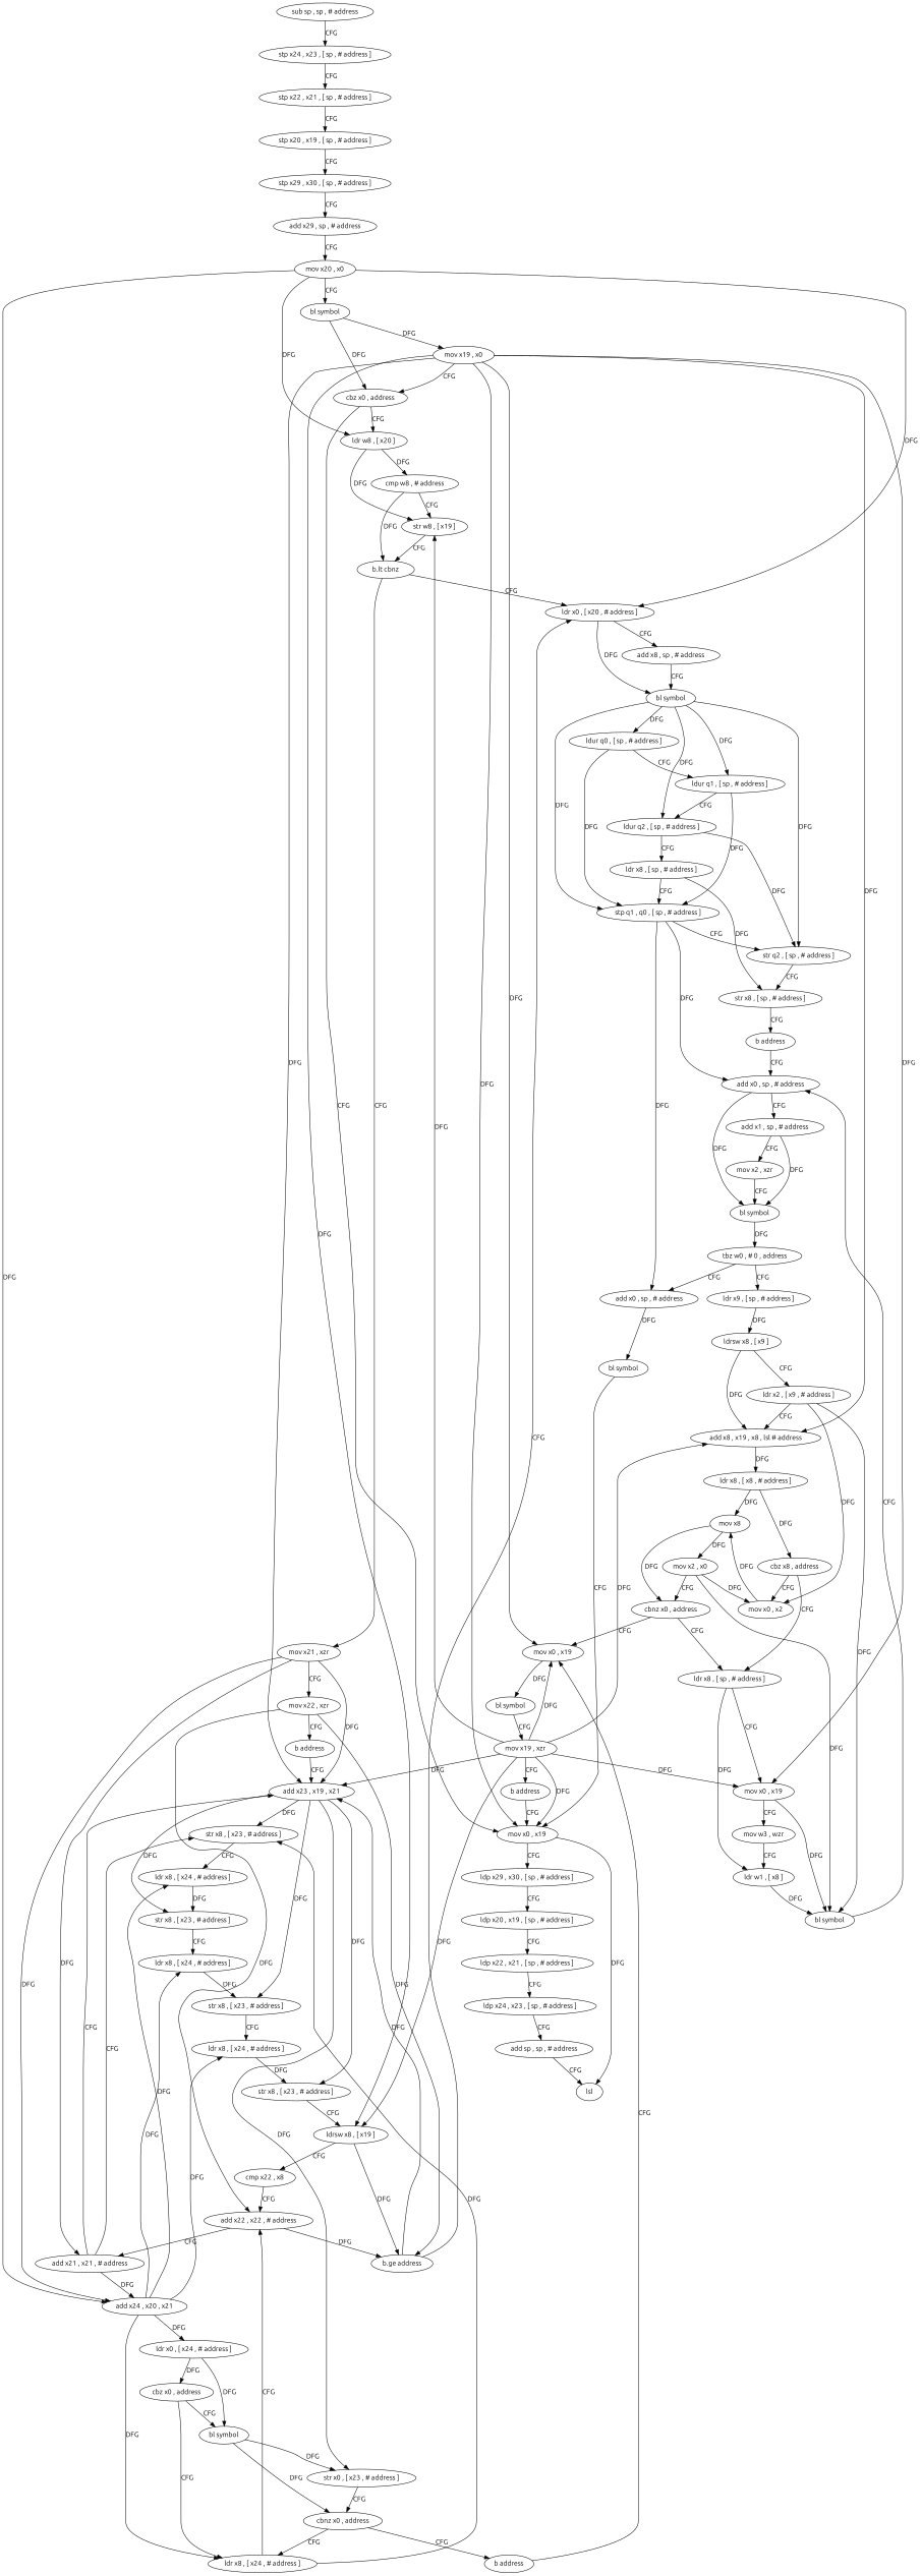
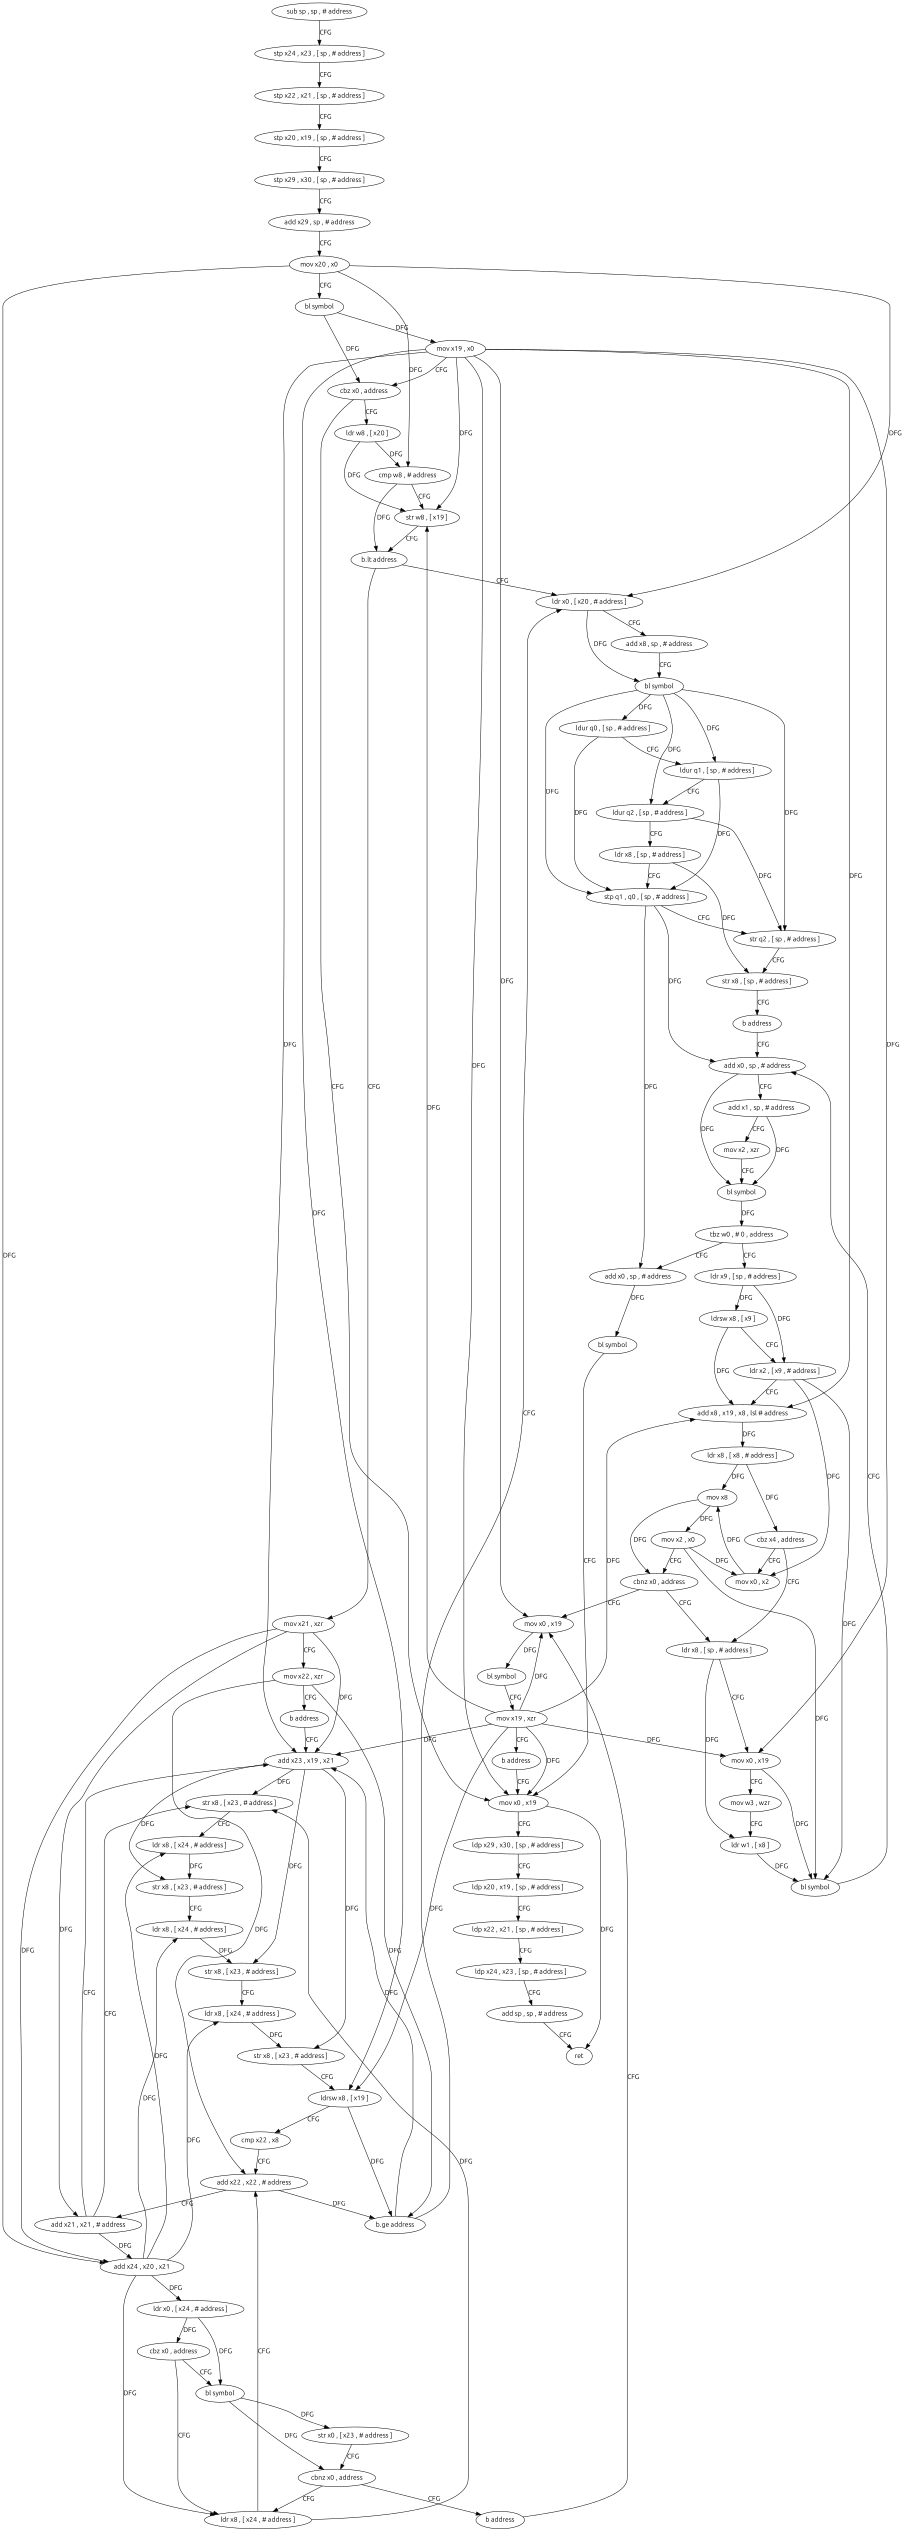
  digraph {
    fontname=Ubuntu
    node [fontname=Ubuntu]
    edge [fontname=Ubuntu]
    n1 [label="sub sp , sp , # address"]
    n2 [label="stp x24 , x23 , [ sp , # address ]"]
    n3 [label="stp x22 , x21 , [ sp , # address ]"]
    n4 [label="stp x20 , x19 , [ sp , # address ]"]
    n5 [label="stp x29 , x30 , [ sp , # address ]"]
    n6 [label="add x29 , sp , # address"]
    n7 [label="mov x20 , x0"]
    n8 [label="bl symbol"]
    n9 [label="ldr w8 , [ x20 ]"]
    n10 [label="ldr x0 , [ x20 , # address ]"]
    n11 [label="add x24 , x20 , x21"]
    n12 [label="mov x19 , x0"]
    n13 [label="cbz x0 , address"]
    n14 [label="str w8 , [ x19 ]"]
    n15 [label="cmp w8 , # address"]
    n16 [label="add x8 , sp , # address"]
    n17 [label="bl symbol"]
    n18 [label="ldr x0 , [ x24 , # address ]"]
    n19 [label="ldr x8 , [ x24 , # address ]"]
    n20 [label="ldr x8 , [ x24 , # address ]"]
    n21 [label="ldr x8 , [ x24 , # address ]"]
    n22 [label="ldr x8 , [ x24 , # address ]"]
    n23 [label="mov x0 , x19"]
    n24 [label="add x23 , x19 , x21"]
    n25 [label="add x8 , x19 , x8 , lsl # address"]
    n26 [label="ldrsw x8 , [ x19 ]"]
    n27 [label="mov x0 , x19"]
    n28 [label="mov x0 , x19"]
    n29 [label="ldp x29 , x30 , [ sp , # address ]"]
-   n30 [label=lsl]
-   n31 [label="b.lt cbnz"]
+   n30 [label=ret]
+   n31 [label="b.lt address"]
    n32 [label="str x8 , [ x23 , # address ]"]
    n33 [label="str x8 , [ x23 , # address ]"]
    n34 [label="str x8 , [ x23 , # address ]"]
    n35 [label="str x8 , [ x23 , # address ]"]
    n36 [label="str x0 , [ x23 , # address ]"]
    n37 [label="ldr x8 , [ x8 , # address ]"]
    n38 [label="b.ge address"]
    n39 [label="cmp x22 , x8"]
    n40 [label="bl symbol"]
    n41 [label="mov w3 , wzr"]
    n42 [label="bl symbol"]
    n43 [label="ldp x20 , x19 , [ sp , # address ]"]
    n44 [label="ldp x22 , x21 , [ sp , # address ]"]
    n45 [label="ldp x24 , x23 , [ sp , # address ]"]
    n46 [label="add sp , sp , # address"]
    n47 [label="mov x21 , xzr"]
    n48 [label="mov x22 , xzr"]
    n49 [label="add x21 , x21 , # address"]
    n50 [label="ldur q0 , [ sp , # address ]"]
    n51 [label="ldur q1 , [ sp , # address ]"]
    n52 [label="ldur q2 , [ sp , # address ]"]
    n53 [label="stp q1 , q0 , [ sp , # address ]"]
    n54 [label="str q2 , [ sp , # address ]"]
    n55 [label="b address"]
    n56 [label="add x22 , x22 , # address"]
    n57 [label="ldr x8 , [ sp , # address ]"]
    n58 [label="add x0 , sp , # address"]
    n59 [label="add x0 , sp , # address"]
    n60 [label="str x8 , [ sp , # address ]"]
    n61 [label="b address"]
    n62 [label="add x1 , sp , # address"]
    n63 [label="bl symbol"]
    n64 [label="bl symbol"]
    n65 [label="mov x2 , xzr"]
    n66 [label="tbz w0 , # 0 , address"]
    n67 [label="cbnz x0 , address"]
    n68 [label="ldr x9 , [ sp , # address ]"]
    n69 [label="ldrsw x8 , [ x9 ]"]
    n70 [label="ldr x2 , [ x9 , # address ]"]
    n71 [label="mov x0 , x2"]
    n72 [label="cbz x0 , address"]
    n73 [label="bl symbol"]
    n74 [label="b address"]
    n75 [label="mov x8"]
-   n76 [label="cbz x8 , address"]
+   n76 [label="cbz x4 , address"]
    n77 [label="ldr x8 , [ sp , # address ]"]
    n78 [label="mov x2 , x0"]
    n79 [label="cbnz x0 , address"]
    n80 [label="ldr w1 , [ x8 ]"]
    n81 [label="mov x19 , xzr"]
    n82 [label="b address"]
    n1 -> n2 [label=CFG]
    n2 -> n3 [label=CFG]
    n3 -> n4 [label=CFG]
    n4 -> n5 [label=CFG]
    n5 -> n6 [label=CFG]
    n6 -> n7 [label=CFG]
    n7 -> n8 [label=CFG]
-   n7 -> n9 [label=DFG]
+   n7 -> n15 [label=DFG]
    n7 -> n10 [label=DFG]
    n7 -> n11 [label=DFG]
    n8 -> n12 [label=DFG]
    n8 -> n13 [label=DFG]
    n9 -> n14 [label=DFG]
    n9 -> n15 [label=DFG]
    n10 -> n16 [label=CFG]
    n10 -> n17 [label=DFG]
    n11 -> n18 [label=DFG]
    n11 -> n19 [label=DFG]
    n11 -> n20 [label=DFG]
    n11 -> n21 [label=DFG]
    n11 -> n22 [label=DFG]
    n12 -> n13 [label=CFG]
+   n12 -> n14 [label=DFG]
    n12 -> n23 [label=DFG]
    n12 -> n24 [label=DFG]
    n12 -> n25 [label=DFG]
    n12 -> n26 [label=DFG]
    n12 -> n27 [label=DFG]
    n12 -> n28 [label=DFG]
    n13 -> n9 [label=CFG]
    n13 -> n23 [label=CFG]
    n14 -> n31 [label=CFG]
    n15 -> n14 [label=CFG]
    n15 -> n31 [label=DFG]
    n16 -> n17 [label=CFG]
    n17 -> n50 [label=DFG]
    n17 -> n51 [label=DFG]
    n17 -> n52 [label=DFG]
    n17 -> n53 [label=DFG]
    n17 -> n54 [label=DFG]
    n18 -> n72 [label=DFG]
    n18 -> n73 [label=DFG]
    n19 -> n32 [label=DFG]
    n19 -> n56 [label=CFG]
    n20 -> n33 [label=DFG]
    n21 -> n34 [label=DFG]
    n22 -> n35 [label=DFG]
    n23 -> n29 [label=CFG]
    n23 -> n30 [label=DFG]
    n24 -> n32 [label=DFG]
    n24 -> n33 [label=DFG]
    n24 -> n34 [label=DFG]
    n24 -> n35 [label=DFG]
-   n24 -> n36 [label=DFG]
    n25 -> n37 [label=DFG]
    n26 -> n38 [label=DFG]
    n26 -> n39 [label=CFG]
    n27 -> n40 [label=DFG]
    n27 -> n41 [label=CFG]
    n28 -> n42 [label=DFG]
    n29 -> n43 [label=CFG]
    n31 -> n10 [label=CFG]
    n31 -> n47 [label=CFG]
    n32 -> n20 [label=CFG]
    n33 -> n21 [label=CFG]
    n34 -> n22 [label=CFG]
    n35 -> n26 [label=CFG]
    n36 -> n67 [label=CFG]
    n37 -> n75 [label=DFG]
    n37 -> n76 [label=DFG]
    n38 -> n10 [label=CFG]
    n38 -> n24 [label=DFG]
    n39 -> n56 [label=CFG]
    n40 -> n58 [label=CFG]
    n41 -> n80 [label=CFG]
    n42 -> n81 [label=CFG]
    n43 -> n44 [label=CFG]
    n44 -> n45 [label=CFG]
    n45 -> n46 [label=CFG]
    n46 -> n30 [label=CFG]
    n47 -> n11 [label=DFG]
    n47 -> n24 [label=DFG]
    n47 -> n48 [label=CFG]
    n47 -> n49 [label=DFG]
    n48 -> n38 [label=DFG]
    n48 -> n55 [label=CFG]
    n48 -> n56 [label=DFG]
    n49 -> n11 [label=DFG]
    n49 -> n24 [label=CFG]
    n49 -> n32 [label=CFG]
    n50 -> n51 [label=CFG]
    n50 -> n53 [label=DFG]
    n51 -> n52 [label=CFG]
    n51 -> n53 [label=DFG]
    n52 -> n54 [label=DFG]
    n52 -> n57 [label=CFG]
    n53 -> n54 [label=CFG]
    n53 -> n58 [label=DFG]
    n53 -> n59 [label=DFG]
    n54 -> n60 [label=CFG]
    n55 -> n24 [label=CFG]
    n56 -> n38 [label=DFG]
    n56 -> n49 [label=CFG]
    n57 -> n53 [label=CFG]
    n57 -> n60 [label=DFG]
    n58 -> n62 [label=CFG]
    n58 -> n63 [label=DFG]
    n59 -> n64 [label=DFG]
    n60 -> n61 [label=CFG]
    n61 -> n58 [label=CFG]
    n62 -> n63 [label=DFG]
    n62 -> n65 [label=CFG]
    n63 -> n66 [label=DFG]
    n64 -> n23 [label=CFG]
    n65 -> n63 [label=CFG]
    n66 -> n59 [label=CFG]
    n66 -> n68 [label=CFG]
    n67 -> n19 [label=CFG]
    n67 -> n74 [label=CFG]
    n68 -> n69 [label=DFG]
+   n68 -> n70 [label=DFG]
    n69 -> n25 [label=DFG]
    n69 -> n70 [label=CFG]
    n70 -> n25 [label=CFG]
    n70 -> n40 [label=DFG]
    n70 -> n71 [label=DFG]
    n71 -> n75 [label=DFG]
    n72 -> n19 [label=CFG]
    n72 -> n73 [label=CFG]
    n73 -> n36 [label=DFG]
    n73 -> n67 [label=DFG]
    n74 -> n28 [label=CFG]
    n75 -> n78 [label=DFG]
    n75 -> n79 [label=DFG]
    n76 -> n71 [label=CFG]
    n76 -> n77 [label=CFG]
    n77 -> n27 [label=CFG]
    n77 -> n80 [label=DFG]
    n78 -> n40 [label=DFG]
    n78 -> n71 [label=DFG]
    n78 -> n79 [label=CFG]
    n79 -> n28 [label=CFG]
    n79 -> n77 [label=CFG]
    n80 -> n40 [label=DFG]
    n81 -> n14 [label=DFG]
    n81 -> n23 [label=DFG]
    n81 -> n24 [label=DFG]
    n81 -> n25 [label=DFG]
    n81 -> n26 [label=DFG]
    n81 -> n27 [label=DFG]
    n81 -> n28 [label=DFG]
    n81 -> n82 [label=CFG]
    n82 -> n23 [label=CFG]
  }
